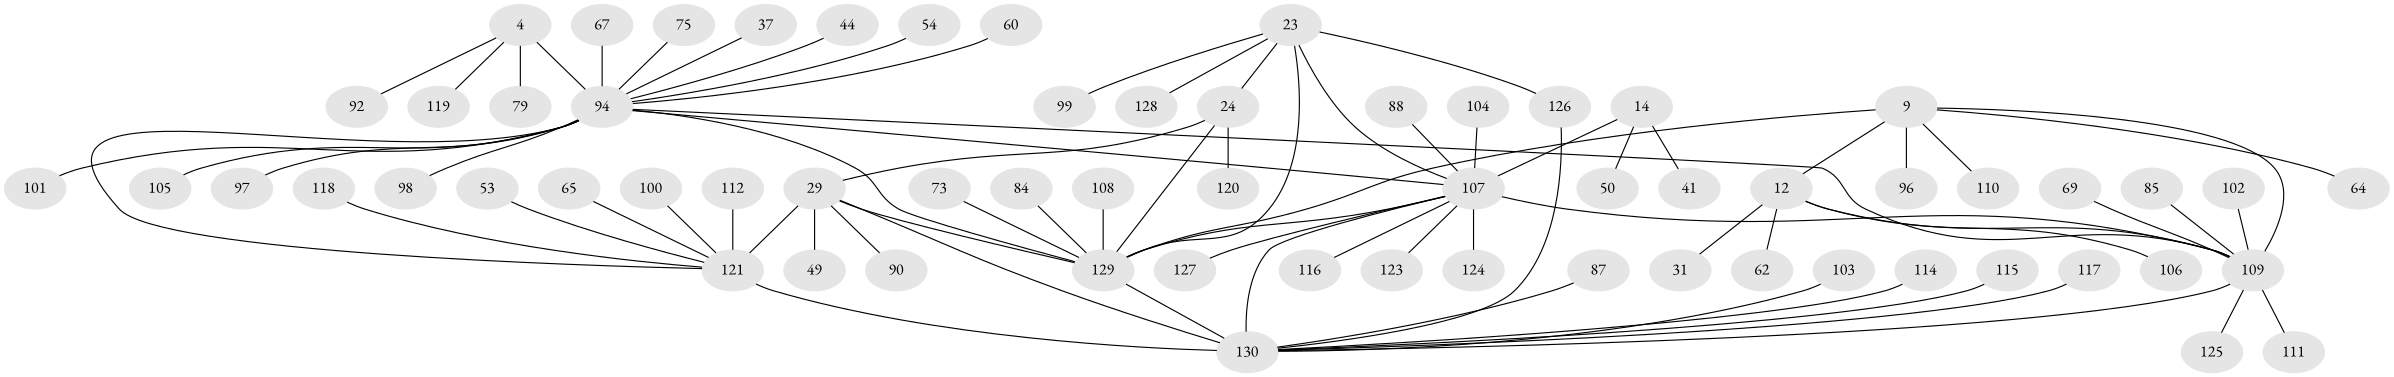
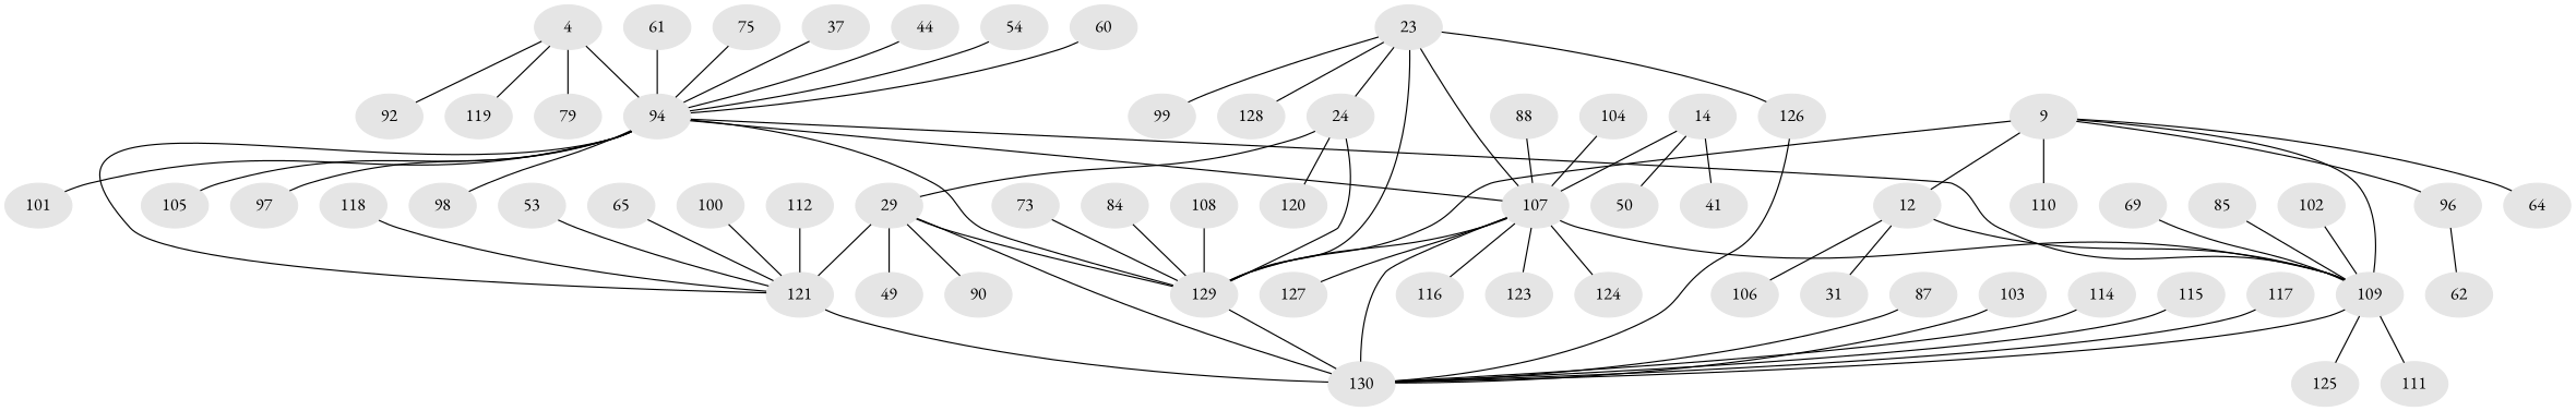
  graph {
    fontname="EB Garamond"
    node [color=gray90 fontname="EB Garamond" style=filled]
    edge [fontname="EB Garamond"]
    4 [super="+3"]
    79
    92
    94 [super="+58+6+38"]
    119
    109 [super="+46+95+82"]
    129 [super="+68+22+113+122+56"]
    107 [super="+67+72+18+40+42+55+59+63+66+77"]
    121 [super="+26"]
    97
    98
    101
    105
    9 [super="+8"]
    n15 [label=12 super="+10"]
    64
    96
    110
    31
    62
    106
    130 [super="+34+30+70"]
    111
    125
    14 [super="+13"]
    41
    50
    116 [super="+76"]
    123
    124
    127
    23 [super="+19"]
    24 [super="+21"]
    99
    126
    128
    29 [super="+27"]
    120 [super="+48"]
    49 [super="+36"]
    90
    n41 [label=37]
    44
    53 [super="+47"]
    54
    60
-   61 [super="+45" label=67]
+   61 [super="+45"]
    65
    69
    73
    75
    84
    85 [super="+35"]
    87
    88
    100
    102
    103 [super="+91"]
    104 [super="+86"]
    108 [super="+80"]
    112
    114
    115 [super="+52"]
    117
    118
    4 -- 79
    4 -- 92
    4 -- 94 [weight=8]
    4 -- 119
    94 -- 109 [weight=3]
    94 -- 129
    94 -- 107 [weight=2]
    94 -- 121 [weight=2]
    94 -- 97
    94 -- 98
    94 -- 101
    94 -- 105
    109 -- 130 [weight=3]
    109 -- 111
    109 -- 125
    129 -- 130
    107 -- 109 [weight=2]
    107 -- 129
    107 -- 130
    107 -- 116
    107 -- 123
    107 -- 124
    107 -- 127
    121 -- 130 [weight=4]
    9 -- 109 [weight=4]
    9 -- 129 [weight=2]
    9 -- n15 [weight=4]
    9 -- 64
    9 -- 96
    9 -- 110
    n15 -- 109 [weight=4]
    n15 -- 31
-   n15 -- 62
+   96 -- 62
    n15 -- 106
    14 -- 107 [weight=8]
    14 -- 41
    14 -- 50
    23 -- 129 [weight=5]
    23 -- 107
    23 -- 24 [weight=4]
    23 -- 99
    23 -- 126
    23 -- 128
    24 -- 129 [weight=4]
    24 -- 29
    24 -- 120
    126 -- 130
    29 -- 129
    29 -- 121 [weight=4]
    29 -- 130 [weight=4]
    29 -- 49
    29 -- 90
    n41 -- 94
    44 -- 94
    53 -- 121
    54 -- 94
    60 -- 94
    61 -- 94
    65 -- 121
    69 -- 109
    73 -- 129
    75 -- 94
    84 -- 129
    85 -- 109
    87 -- 130
    88 -- 107
    100 -- 121
    102 -- 109
    103 -- 130
    104 -- 107
    108 -- 129
    112 -- 121
    114 -- 130
    115 -- 130
    117 -- 130
    118 -- 121
  }
